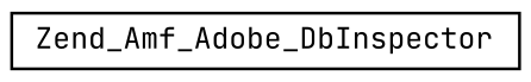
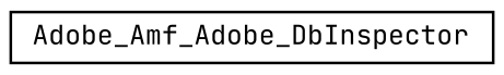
  digraph {
    rankdir=TB
    fontname="JetBrains Mono"
-   n1 [color=black fillcolor=white fontname="JetBrains Mono" fontsize=10 height=0.2 label=Zend_Amf_Adobe_DbInspector shape=record style=filled width=0.4]
+   n1 [color=black fillcolor=white fontname="JetBrains Mono" fontsize=10 height=0.2 label=Adobe_Amf_Adobe_DbInspector shape=record style=filled width=0.4]
  }
